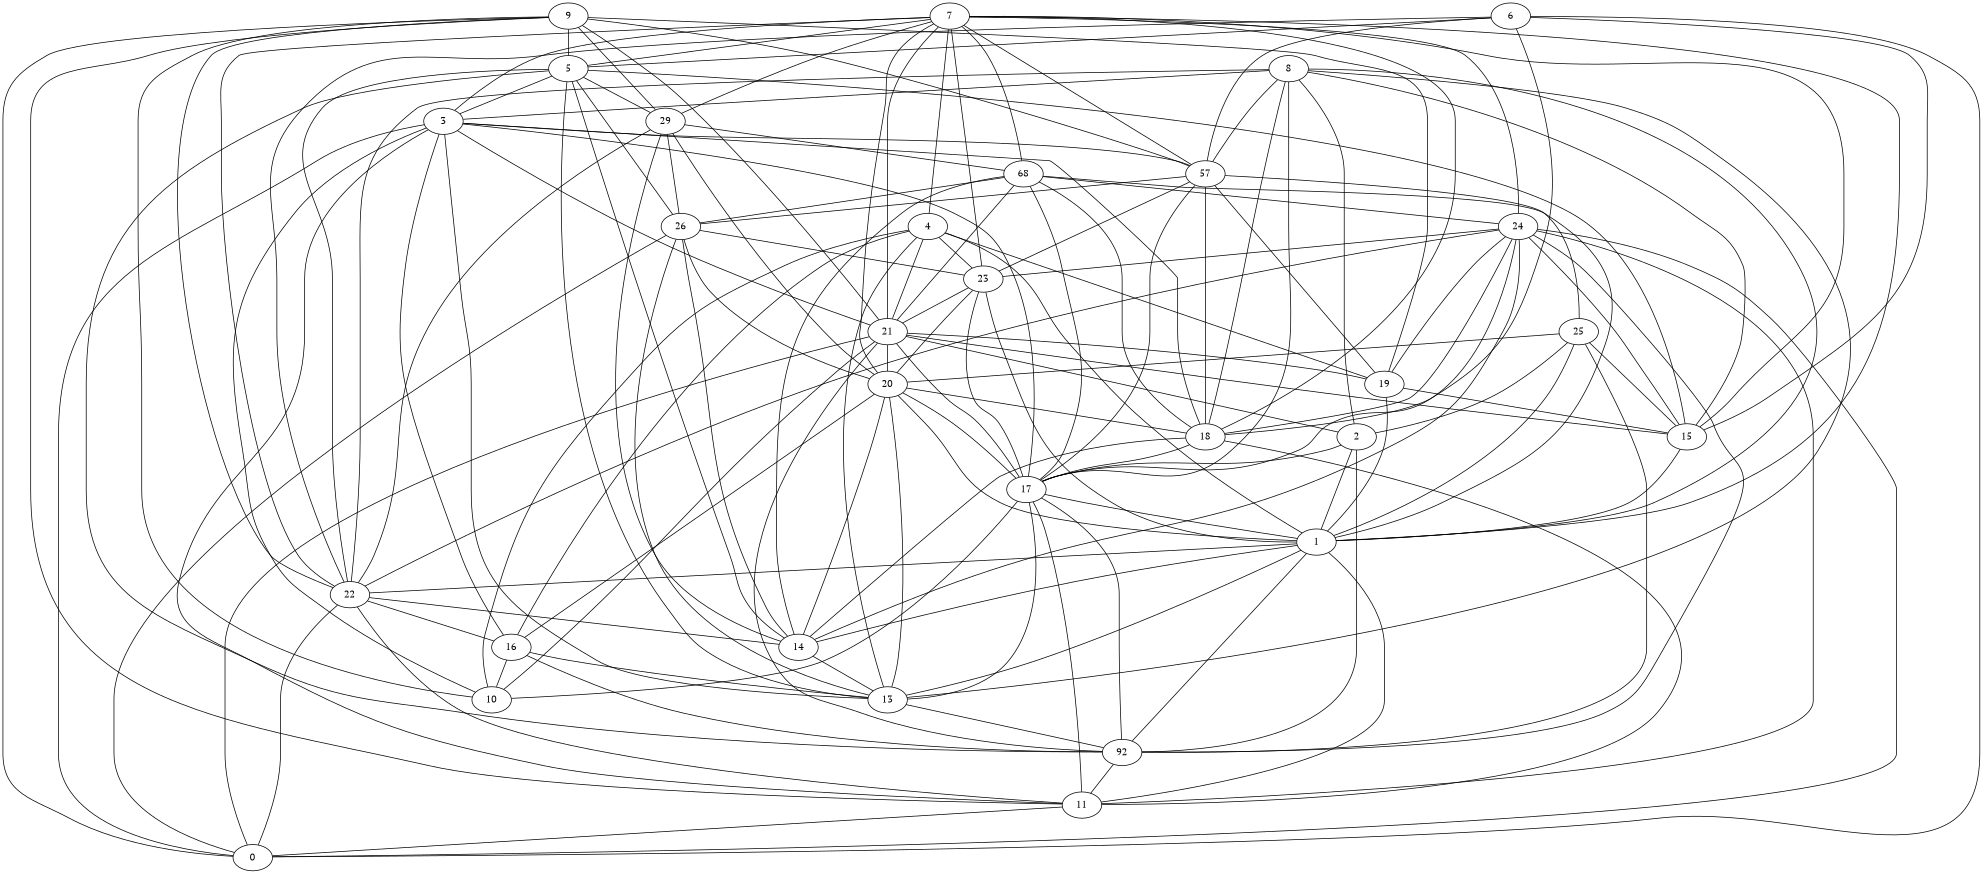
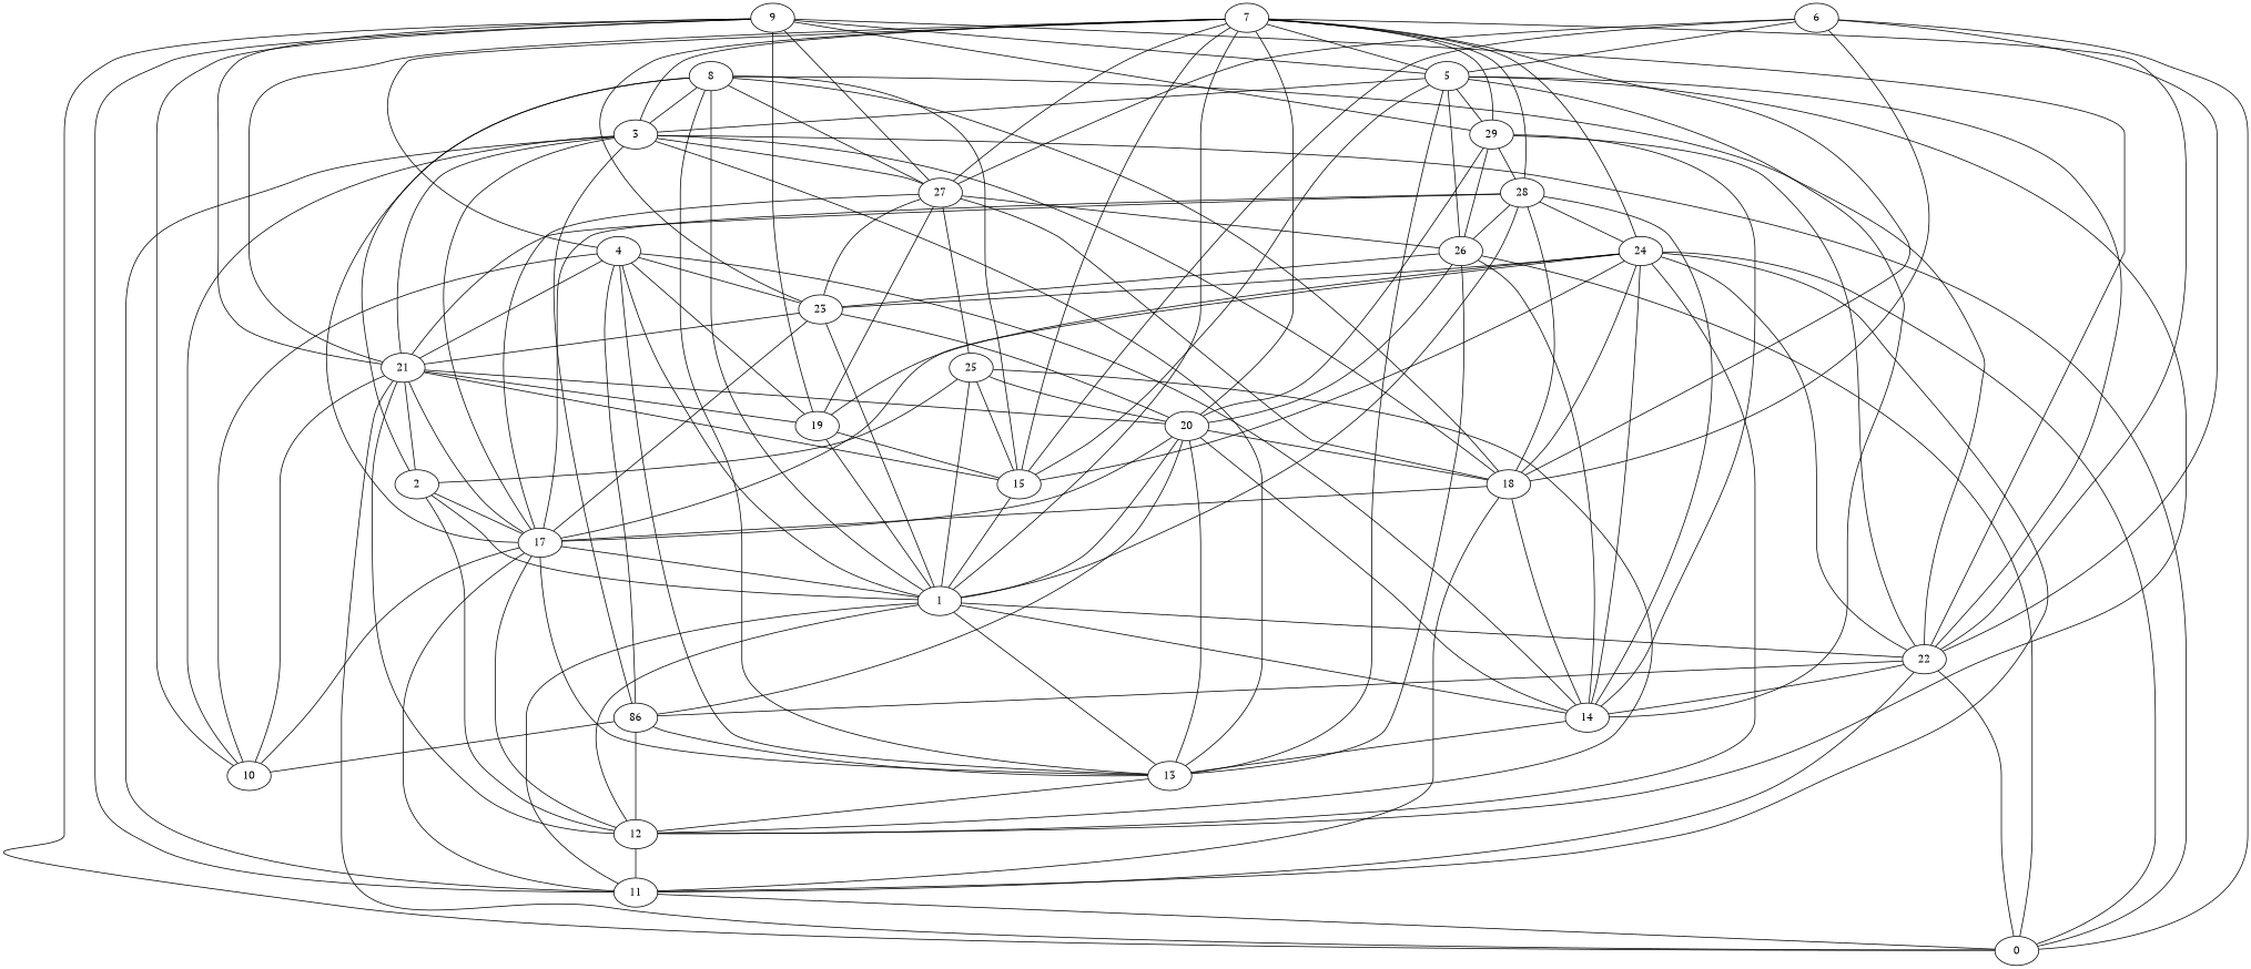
  digraph {
    fontname="PT Serif"
    node [fontname="PT Serif"]
    edge [color=black dir=none fontname="PT Serif"]
    19
    1
    15
    0
    20
    17
-   12 [label=92]
+   12
    18
    14
-   16
+   16 [label=86]
    13
    11
    10
    22
    9
    29
    21
-   27 [label=57]
+   27
    5
-   28 [label=68]
+   28
    26
    2
    23
    25
    24
    7
    3
    4
    6
    8
    subgraph sub_1 {
      19
      1
      15
      0
      20
      17
      12
      18
      14
      16
      13
      11
      10
      22
      9
      29
      21
      27
      5
      28
      26
      2
      23
      25
      24
      7
      3
      4
      6
      8
    }
    19 -> 1
    19 -> 15
    1 -> 22
    15 -> 1
    20 -> 1
    20 -> 17
    20 -> 18
    20 -> 14
    20 -> 16
    20 -> 13
    17 -> 1
    17 -> 12
    17 -> 13
    17 -> 11
    17 -> 10
    12 -> 1
    12 -> 11
    18 -> 17
    18 -> 14
    18 -> 11
    14 -> 1
    14 -> 13
    16 -> 12
    16 -> 13
    16 -> 10
    13 -> 1
    13 -> 12
    11 -> 1
    11 -> 0
    22 -> 0
    22 -> 14
    22 -> 16
    22 -> 11
    9 -> 19
    9 -> 0
    9 -> 11
    9 -> 10
    9 -> 22
    9 -> 29
    9 -> 21
    9 -> 27
    9 -> 5
    29 -> 20
    29 -> 14
    29 -> 22
    29 -> 28
    29 -> 26
    21 -> 19
    21 -> 15
    21 -> 0
    21 -> 20
    21 -> 17
    21 -> 12
    21 -> 10
    21 -> 2
    27 -> 19
    27 -> 17
    27 -> 18
    27 -> 26
    27 -> 23
    27 -> 25
    5 -> 15
    5 -> 12
    5 -> 14
    5 -> 13
    5 -> 22
    5 -> 29
    5 -> 26
    5 -> 3
    28 -> 1
    28 -> 17
    28 -> 18
    28 -> 14
    28 -> 21
    28 -> 26
    28 -> 24
    26 -> 0
    26 -> 20
    26 -> 14
    26 -> 13
    26 -> 23
    2 -> 1
    2 -> 17
    2 -> 12
    23 -> 1
    23 -> 20
    23 -> 17
    23 -> 21
    25 -> 1
    25 -> 15
    25 -> 20
    25 -> 12
    25 -> 2
    24 -> 19
    24 -> 15
    24 -> 0
    24 -> 17
    24 -> 12
    24 -> 18
    24 -> 14
    24 -> 11
    24 -> 22
    24 -> 23
    7 -> 1
    7 -> 15
    7 -> 20
    7 -> 18
    7 -> 22
    7 -> 29
    7 -> 21
    7 -> 27
    7 -> 5
    7 -> 28
    7 -> 23
    7 -> 24
    7 -> 3
    7 -> 4
    3 -> 0
    3 -> 17
    3 -> 18
    3 -> 16
    3 -> 13
    3 -> 11
    3 -> 10
    3 -> 21
    3 -> 27
    4 -> 19
    4 -> 1
+   4 -> 14
    4 -> 16
    4 -> 13
    4 -> 10
    4 -> 21
    4 -> 23
    6 -> 15
    6 -> 0
    6 -> 18
    6 -> 22
    6 -> 27
    6 -> 5
    8 -> 1
    8 -> 15
    8 -> 17
    8 -> 18
    8 -> 13
    8 -> 22
    8 -> 27
    8 -> 2
    8 -> 3
  }
